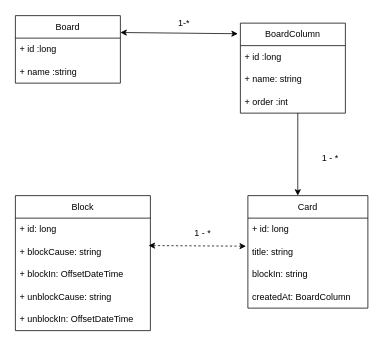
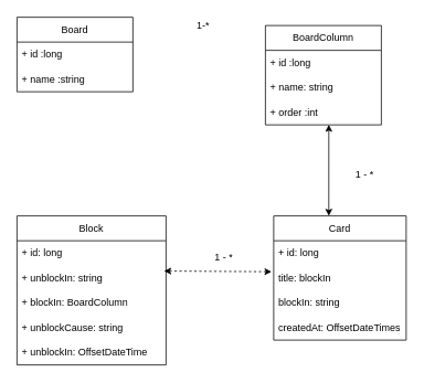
  <mxCell id="0" />
  <mxCell id="1" parent="0" />
  <mxCell id="2" value="Board" style="swimlane;fontStyle=0;childLayout=stackLayout;horizontal=1;startSize=30;horizontalStack=0;resizeParent=1;resizeParentMax=0;resizeLast=0;collapsible=1;marginBottom=0;whiteSpace=wrap;html=1;" vertex="1" parent="1"><mxGeometry x="20" y="20" width="140" height="90" as="geometry" /></mxCell>
  <mxCell id="3" value="+ id :long" style="text;strokeColor=none;fillColor=none;align=left;verticalAlign=middle;spacingLeft=4;spacingRight=4;overflow=hidden;points=[[0,0.5],[1,0.5]];portConstraint=eastwest;rotatable=0;whiteSpace=wrap;html=1;" vertex="1" parent="2"><mxGeometry y="30" width="140" height="30" as="geometry" /></mxCell>
  <mxCell id="4" value="+ name :string" style="text;strokeColor=none;fillColor=none;align=left;verticalAlign=middle;spacingLeft=4;spacingRight=4;overflow=hidden;points=[[0,0.5],[1,0.5]];portConstraint=eastwest;rotatable=0;whiteSpace=wrap;html=1;" vertex="1" parent="2"><mxGeometry y="60" width="140" height="30" as="geometry" /></mxCell>
  <mxCell id="5" value="BoardColumn" style="swimlane;fontStyle=0;childLayout=stackLayout;horizontal=1;startSize=30;horizontalStack=0;resizeParent=1;resizeParentMax=0;resizeLast=0;collapsible=1;marginBottom=0;whiteSpace=wrap;html=1;" vertex="1" parent="1"><mxGeometry x="320" y="30" width="140" height="120" as="geometry" /></mxCell>
  <mxCell id="6" value="+ id :long" style="text;strokeColor=none;fillColor=none;align=left;verticalAlign=middle;spacingLeft=4;spacingRight=4;overflow=hidden;points=[[0,0.5],[1,0.5]];portConstraint=eastwest;rotatable=0;whiteSpace=wrap;html=1;" vertex="1" parent="5"><mxGeometry y="30" width="140" height="30" as="geometry" /></mxCell>
  <mxCell id="7" value="+ name: string" style="text;strokeColor=none;fillColor=none;align=left;verticalAlign=middle;spacingLeft=4;spacingRight=4;overflow=hidden;points=[[0,0.5],[1,0.5]];portConstraint=eastwest;rotatable=0;whiteSpace=wrap;html=1;" vertex="1" parent="5"><mxGeometry y="60" width="140" height="30" as="geometry" /></mxCell>
  <mxCell id="8" value="+ order :int" style="text;strokeColor=none;fillColor=none;align=left;verticalAlign=middle;spacingLeft=4;spacingRight=4;overflow=hidden;points=[[0,0.5],[1,0.5]];portConstraint=eastwest;rotatable=0;whiteSpace=wrap;html=1;" vertex="1" parent="5"><mxGeometry y="90" width="140" height="30" as="geometry" /></mxCell>
- <mxCell id="9" value="" style="endArrow=classic;startArrow=classic;html=1;rounded=0;exitX=1;exitY=0.25;exitDx=0;exitDy=0;entryX=-0.024;entryY=0.118;entryDx=0;entryDy=0;entryPerimeter=0;" edge="1" parent="1" source="2" target="5"><mxGeometry width="50" height="50" relative="1" as="geometry"><mxPoint x="260" y="250" as="sourcePoint" /><mxPoint x="320" y="200" as="targetPoint" /></mxGeometry></mxCell>
  <mxCell id="10" value="Card" style="swimlane;fontStyle=0;childLayout=stackLayout;horizontal=1;startSize=30;horizontalStack=0;resizeParent=1;resizeParentMax=0;resizeLast=0;collapsible=1;marginBottom=0;whiteSpace=wrap;html=1;" vertex="1" parent="1"><mxGeometry x="330" y="260" width="160" height="150" as="geometry" /></mxCell>
  <mxCell id="11" value="+ id: long" style="text;strokeColor=none;fillColor=none;align=left;verticalAlign=middle;spacingLeft=4;spacingRight=4;overflow=hidden;points=[[0,0.5],[1,0.5]];portConstraint=eastwest;rotatable=0;whiteSpace=wrap;html=1;" vertex="1" parent="10"><mxGeometry y="30" width="160" height="30" as="geometry" /></mxCell>
- <mxCell id="12" value="title: string&lt;span style=&quot;white-space: pre;&quot;&gt;&#09;&lt;/span&gt;" style="text;strokeColor=none;fillColor=none;align=left;verticalAlign=middle;spacingLeft=4;spacingRight=4;overflow=hidden;points=[[0,0.5],[1,0.5]];portConstraint=eastwest;rotatable=0;whiteSpace=wrap;html=1;" vertex="1" parent="10"><mxGeometry y="60" width="160" height="30" as="geometry" /></mxCell>
+ <mxCell id="12" value="title: blockIn&lt;span style=&quot;white-space: pre;&quot;&gt;&#09;&lt;/span&gt;" style="text;strokeColor=none;fillColor=none;align=left;verticalAlign=middle;spacingLeft=4;spacingRight=4;overflow=hidden;points=[[0,0.5],[1,0.5]];portConstraint=eastwest;rotatable=0;whiteSpace=wrap;html=1;" vertex="1" parent="10"><mxGeometry y="60" width="160" height="30" as="geometry" /></mxCell>
  <mxCell id="13" value="blockIn: string" style="text;strokeColor=none;fillColor=none;align=left;verticalAlign=middle;spacingLeft=4;spacingRight=4;overflow=hidden;points=[[0,0.5],[1,0.5]];portConstraint=eastwest;rotatable=0;whiteSpace=wrap;html=1;" vertex="1" parent="10"><mxGeometry y="90" width="160" height="30" as="geometry" /></mxCell>
- <mxCell id="14" value="createdAt: BoardColumn" style="text;strokeColor=none;fillColor=none;align=left;verticalAlign=middle;spacingLeft=4;spacingRight=4;overflow=hidden;points=[[0,0.5],[1,0.5]];portConstraint=eastwest;rotatable=0;whiteSpace=wrap;html=1;" vertex="1" parent="10"><mxGeometry y="120" width="160" height="30" as="geometry" /></mxCell>
+ <mxCell id="14" value="createdAt: OffsetDateTimes" style="text;strokeColor=none;fillColor=none;align=left;verticalAlign=middle;spacingLeft=4;spacingRight=4;overflow=hidden;points=[[0,0.5],[1,0.5]];portConstraint=eastwest;rotatable=0;whiteSpace=wrap;html=1;" vertex="1" parent="10"><mxGeometry y="120" width="160" height="30" as="geometry" /></mxCell>
  <mxCell id="15" value="1-*" style="text;html=1;strokeColor=none;fillColor=none;align=center;verticalAlign=middle;whiteSpace=wrap;overflow=hidden;" vertex="1" parent="1"><mxGeometry x="180" y="20" width="130" height="20" as="geometry" /></mxCell>
- <mxCell id="16" value="" style="endArrow=none;startArrow=classic;html=1;rounded=0;entryX=0.547;entryY=0.993;entryDx=0;entryDy=0;entryPerimeter=0;exitX=0.416;exitY=0;exitDx=0;exitDy=0;exitPerimeter=0;" edge="1" parent="1" source="10" target="8"><mxGeometry width="50" height="50" relative="1" as="geometry"><mxPoint x="240" y="240" as="sourcePoint" /><mxPoint x="290" y="190" as="targetPoint" /></mxGeometry></mxCell>
+ <mxCell id="16" value="" style="endArrow=classic;startArrow=classic;html=1;rounded=0;entryX=0.547;entryY=0.993;entryDx=0;entryDy=0;entryPerimeter=0;exitX=0.416;exitY=0;exitDx=0;exitDy=0;exitPerimeter=0;" edge="1" parent="1" source="10" target="8"><mxGeometry width="50" height="50" relative="1" as="geometry"><mxPoint x="240" y="240" as="sourcePoint" /><mxPoint x="290" y="190" as="targetPoint" /></mxGeometry></mxCell>
  <mxCell id="17" value="1 - *" style="text;html=1;strokeColor=none;fillColor=none;align=center;verticalAlign=middle;whiteSpace=wrap;overflow=hidden;" vertex="1" parent="1"><mxGeometry x="400" y="200" width="80" height="20" as="geometry" /></mxCell>
  <mxCell id="18" value="Block" style="swimlane;fontStyle=0;childLayout=stackLayout;horizontal=1;startSize=30;horizontalStack=0;resizeParent=1;resizeParentMax=0;resizeLast=0;collapsible=1;marginBottom=0;whiteSpace=wrap;html=1;" vertex="1" parent="1"><mxGeometry x="20" y="260" width="180" height="180" as="geometry" /></mxCell>
  <mxCell id="19" value="+ id: long" style="text;strokeColor=none;fillColor=none;align=left;verticalAlign=middle;spacingLeft=4;spacingRight=4;overflow=hidden;points=[[0,0.5],[1,0.5]];portConstraint=eastwest;rotatable=0;whiteSpace=wrap;html=1;" vertex="1" parent="18"><mxGeometry y="30" width="180" height="30" as="geometry" /></mxCell>
- <mxCell id="20" value="+ blockCause: string" style="text;strokeColor=none;fillColor=none;align=left;verticalAlign=middle;spacingLeft=4;spacingRight=4;overflow=hidden;points=[[0,0.5],[1,0.5]];portConstraint=eastwest;rotatable=0;whiteSpace=wrap;html=1;" vertex="1" parent="18"><mxGeometry y="60" width="180" height="30" as="geometry" /></mxCell>
- <mxCell id="21" value="+ blockIn: OffsetDateTime" style="text;strokeColor=none;fillColor=none;align=left;verticalAlign=middle;spacingLeft=4;spacingRight=4;overflow=hidden;points=[[0,0.5],[1,0.5]];portConstraint=eastwest;rotatable=0;whiteSpace=wrap;html=1;" vertex="1" parent="18"><mxGeometry y="90" width="180" height="30" as="geometry" /></mxCell>
+ <mxCell id="20" value="+ unblockIn: string" style="text;strokeColor=none;fillColor=none;align=left;verticalAlign=middle;spacingLeft=4;spacingRight=4;overflow=hidden;points=[[0,0.5],[1,0.5]];portConstraint=eastwest;rotatable=0;whiteSpace=wrap;html=1;" vertex="1" parent="18"><mxGeometry y="60" width="180" height="30" as="geometry" /></mxCell>
+ <mxCell id="21" value="+ blockIn: BoardColumn" style="text;strokeColor=none;fillColor=none;align=left;verticalAlign=middle;spacingLeft=4;spacingRight=4;overflow=hidden;points=[[0,0.5],[1,0.5]];portConstraint=eastwest;rotatable=0;whiteSpace=wrap;html=1;" vertex="1" parent="18"><mxGeometry y="90" width="180" height="30" as="geometry" /></mxCell>
  <mxCell id="22" value="+ unblockCause: string" style="text;strokeColor=none;fillColor=none;align=left;verticalAlign=middle;spacingLeft=4;spacingRight=4;overflow=hidden;points=[[0,0.5],[1,0.5]];portConstraint=eastwest;rotatable=0;whiteSpace=wrap;html=1;" vertex="1" parent="18"><mxGeometry y="120" width="180" height="30" as="geometry" /></mxCell>
  <mxCell id="23" value="+ unblockIn: OffsetDateTime" style="text;strokeColor=none;fillColor=none;align=left;verticalAlign=middle;spacingLeft=4;spacingRight=4;overflow=hidden;points=[[0,0.5],[1,0.5]];portConstraint=eastwest;rotatable=0;whiteSpace=wrap;html=1;" vertex="1" parent="18"><mxGeometry y="150" width="180" height="30" as="geometry" /></mxCell>
  <mxCell id="24" value="" style="endArrow=classic;startArrow=classic;html=1;rounded=0;exitX=0.987;exitY=0.22;exitDx=0;exitDy=0;exitPerimeter=0;entryX=-0.016;entryY=0.247;entryDx=0;entryDy=0;entryPerimeter=0;dashed=1;" edge="1" parent="1" source="20" target="12"><mxGeometry width="50" height="50" relative="1" as="geometry"><mxPoint x="250" y="250" as="sourcePoint" /><mxPoint x="300" y="200" as="targetPoint" /></mxGeometry></mxCell>
  <mxCell id="25" value="1 - *" style="text;html=1;strokeColor=none;fillColor=none;align=center;verticalAlign=middle;whiteSpace=wrap;overflow=hidden;" vertex="1" parent="1"><mxGeometry x="230" y="300" width="80" height="20" as="geometry" /></mxCell>
